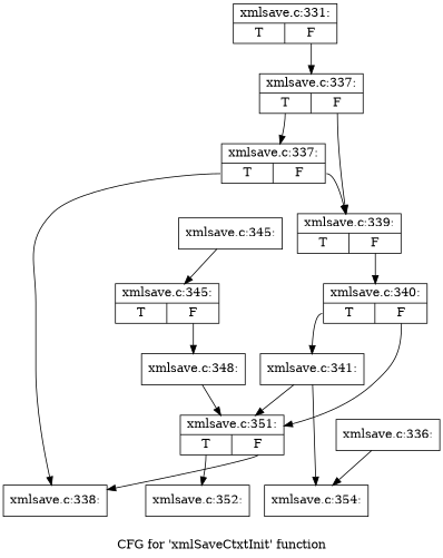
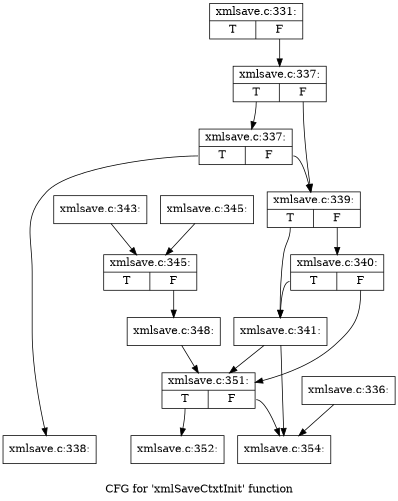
  digraph {
    label="CFG for 'xmlSaveCtxtInit' function"
    node [shape=record]
    edge [tailport=s1]
    n1 [label="{xmlsave.c:331:|{<s0>T|<s1>F}}"]
    n2 [label="{xmlsave.c:337:|{<s0>T|<s1>F}}"]
    n3 [label="{xmlsave.c:336:}"]
    n4 [label="{xmlsave.c:354:}"]
    n5 [label="{xmlsave.c:337:|{<s0>T|<s1>F}}"]
    n6 [label="{xmlsave.c:339:|{<s0>T|<s1>F}}"]
    n7 [label="{xmlsave.c:338:}"]
    n8 [label="{xmlsave.c:341:}"]
    n9 [label="{xmlsave.c:340:|{<s0>T|<s1>F}}"]
    n10 [label="{xmlsave.c:351:|{<s0>T|<s1>F}}"]
    n11 [label="{xmlsave.c:352:}"]
+   n12 [label="{xmlsave.c:343:}"]
    n13 [label="{xmlsave.c:345:|{<s0>T|<s1>F}}"]
    n14 [label="{xmlsave.c:348:}"]
    n15 [label="{xmlsave.c:345:}"]
    n1 -> n2
    n2 -> n5 [tailport=s0]
    n2 -> n6
    n3 -> n4 [tailport=""]
    n5 -> n6
    n5 -> n7 [tailport=s0]
+   n6 -> n8 [tailport=s0]
    n6 -> n9
    n8 -> n4 [tailport=""]
    n8 -> n10 [tailport=""]
    n9 -> n8 [tailport=s0]
    n9 -> n10
-   n10 -> n7
+   n10 -> n4
    n10 -> n11 [tailport=s0]
+   n12 -> n13 [tailport=""]
    n13 -> n14
    n14 -> n10 [tailport=""]
    n15 -> n13 [tailport=""]
  }
